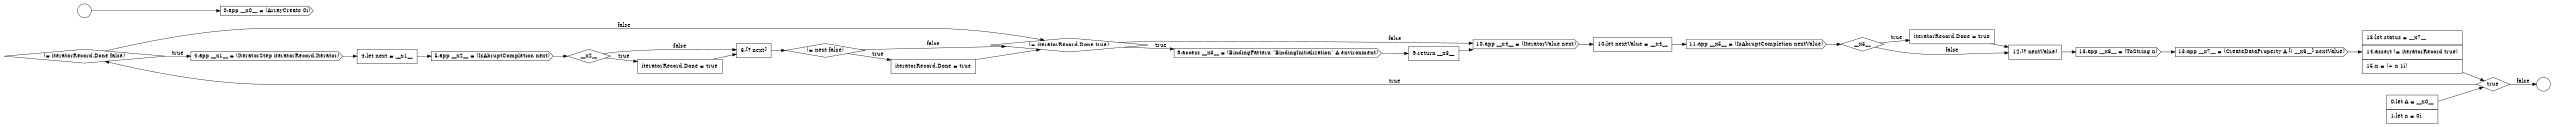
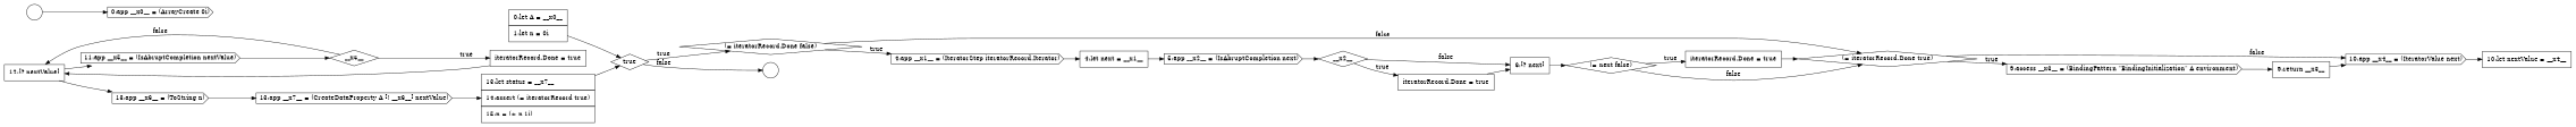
  digraph {
    rankdir=LR
    node [color=black fillcolor=white shape=none style=filled]
    edge [color=black]
    n1 [label=<<font color="black">(= iteratorRecord.Done false)</font>> shape=diamond]
    n2 [label=<<font color="black">(= iteratorRecord.Done true)</font>> shape=diamond]
    n3 [label=<<font color="black">4:app __x1__ = (IteratorStep iteratorRecord.Iterator)</font>> shape=cds]
    n4 [label=<<font color="black">10:app __x4__ = (IteratorValue next)</font>> shape=cds]
    n5 [label=<<font color="black">9:access __x3__ = (BindingPattern &quot;BindingInitialization&quot; A environment)</font>> shape=cds]
    n6 [label=<<font color="black">     <table border="0" cellborder="1" cellspacing="0" cellpadding="10">       <tr><td align="left">4:let next = __x1__</td></tr>     </table>   </font>> margin=0]
    n7 [label=<<font color="black">__x5__</font>> shape=diamond]
    n8 [label=<<font color="black">     <table border="0" cellborder="1" cellspacing="0" cellpadding="10">       <tr><td align="left">iteratorRecord.Done = true</td></tr>     </table>   </font>> margin=0]
    n9 [label=<<font color="black">     <table border="0" cellborder="1" cellspacing="0" cellpadding="10">       <tr><td align="left">12:[? nextValue]</td></tr>     </table>   </font>> margin=0]
    n10 [label=<<font color="black">13:app __x6__ = (ToString n)</font>> shape=cds]
    n11 [label=<<font color="black">__x2__</font>> shape=diamond]
    n12 [label=<<font color="black">     <table border="0" cellborder="1" cellspacing="0" cellpadding="10">       <tr><td align="left">6:[? next]</td></tr>     </table>   </font>> margin=0]
    n13 [label=<<font color="black">     <table border="0" cellborder="1" cellspacing="0" cellpadding="10">       <tr><td align="left">iteratorRecord.Done = true</td></tr>     </table>   </font>> margin=0]
    n14 [label=<<font color="black">(= next false)</font>> shape=diamond]
    n15 [label=<<font color="black">0:app __x0__ = (ArrayCreate 0i)</font>> shape=cds]
    n16 [label=<<font color="black">     <table border="0" cellborder="1" cellspacing="0" cellpadding="10">       <tr><td align="left">0:let A = __x0__</td></tr>       <tr><td align="left">1:let n = 0i</td></tr>     </table>   </font>> margin=0]
    n17 [label=<<font color="black">true</font>> shape=diamond]
    n18 [label=<<font color="black">     <table border="0" cellborder="1" cellspacing="0" cellpadding="10">       <tr><td align="left">iteratorRecord.Done = true</td></tr>     </table>   </font>> margin=0]
    n19 [label=<<font color="black">     <table border="0" cellborder="1" cellspacing="0" cellpadding="10">       <tr><td align="left">10:let nextValue = __x4__</td></tr>     </table>   </font>> margin=0]
    n20 [label=<<font color="black">11:app __x5__ = (IsAbruptCompletion nextValue)</font>> shape=cds]
    n21 [label=" " shape=circle]
    n22 [label=<<font color="black">5:app __x2__ = (IsAbruptCompletion next)</font>> shape=cds]
    n23 [label=<<font color="black">     <table border="0" cellborder="1" cellspacing="0" cellpadding="10">       <tr><td align="left">9:return __x3__</td></tr>     </table>   </font>> margin=0]
    n24 [label=" " shape=circle]
    n25 [label=<<font color="black">13:app __x7__ = (CreateDataProperty A [! __x6__] nextValue)</font>> shape=cds]
    n26 [label=<<font color="black">     <table border="0" cellborder="1" cellspacing="0" cellpadding="10">       <tr><td align="left">13:let status = __x7__</td></tr>       <tr><td align="left">14:assert (= iteratorRecord true)</td></tr>       <tr><td align="left">15:n = (+ n 1i)</td></tr>     </table>   </font>> margin=0]
    n1 -> n2 [label=<<font color="black">false</font>>]
    n1 -> n3 [label=<<font color="black">true</font>>]
    n2 -> n4 [label=<<font color="black">false</font>>]
    n2 -> n5 [label=<<font color="black">true</font>>]
    n3 -> n6
    n4 -> n19
    n5 -> n23
    n6 -> n22
    n7 -> n8 [label=<<font color="black">true</font>>]
    n7 -> n9 [label=<<font color="black">false</font>>]
    n8 -> n9
    n9 -> n10
    n10 -> n25
    n11 -> n12 [label=<<font color="black">false</font>>]
    n11 -> n13 [label=<<font color="black">true</font>>]
    n12 -> n14
    n13 -> n12
    n14 -> n2 [label=<<font color="black">false</font>>]
    n14 -> n18 [label=<<font color="black">true</font>>]
    n16 -> n17
    n17 -> n1 [label=<<font color="black">true</font>>]
    n17 -> n21 [label=<<font color="black">false</font>>]
    n18 -> n2
-   n19 -> n20
+   n9 -> n20
    n20 -> n7
    n22 -> n11
    n23 -> n4
    n24 -> n15
    n25 -> n26
    n26 -> n17
  }
